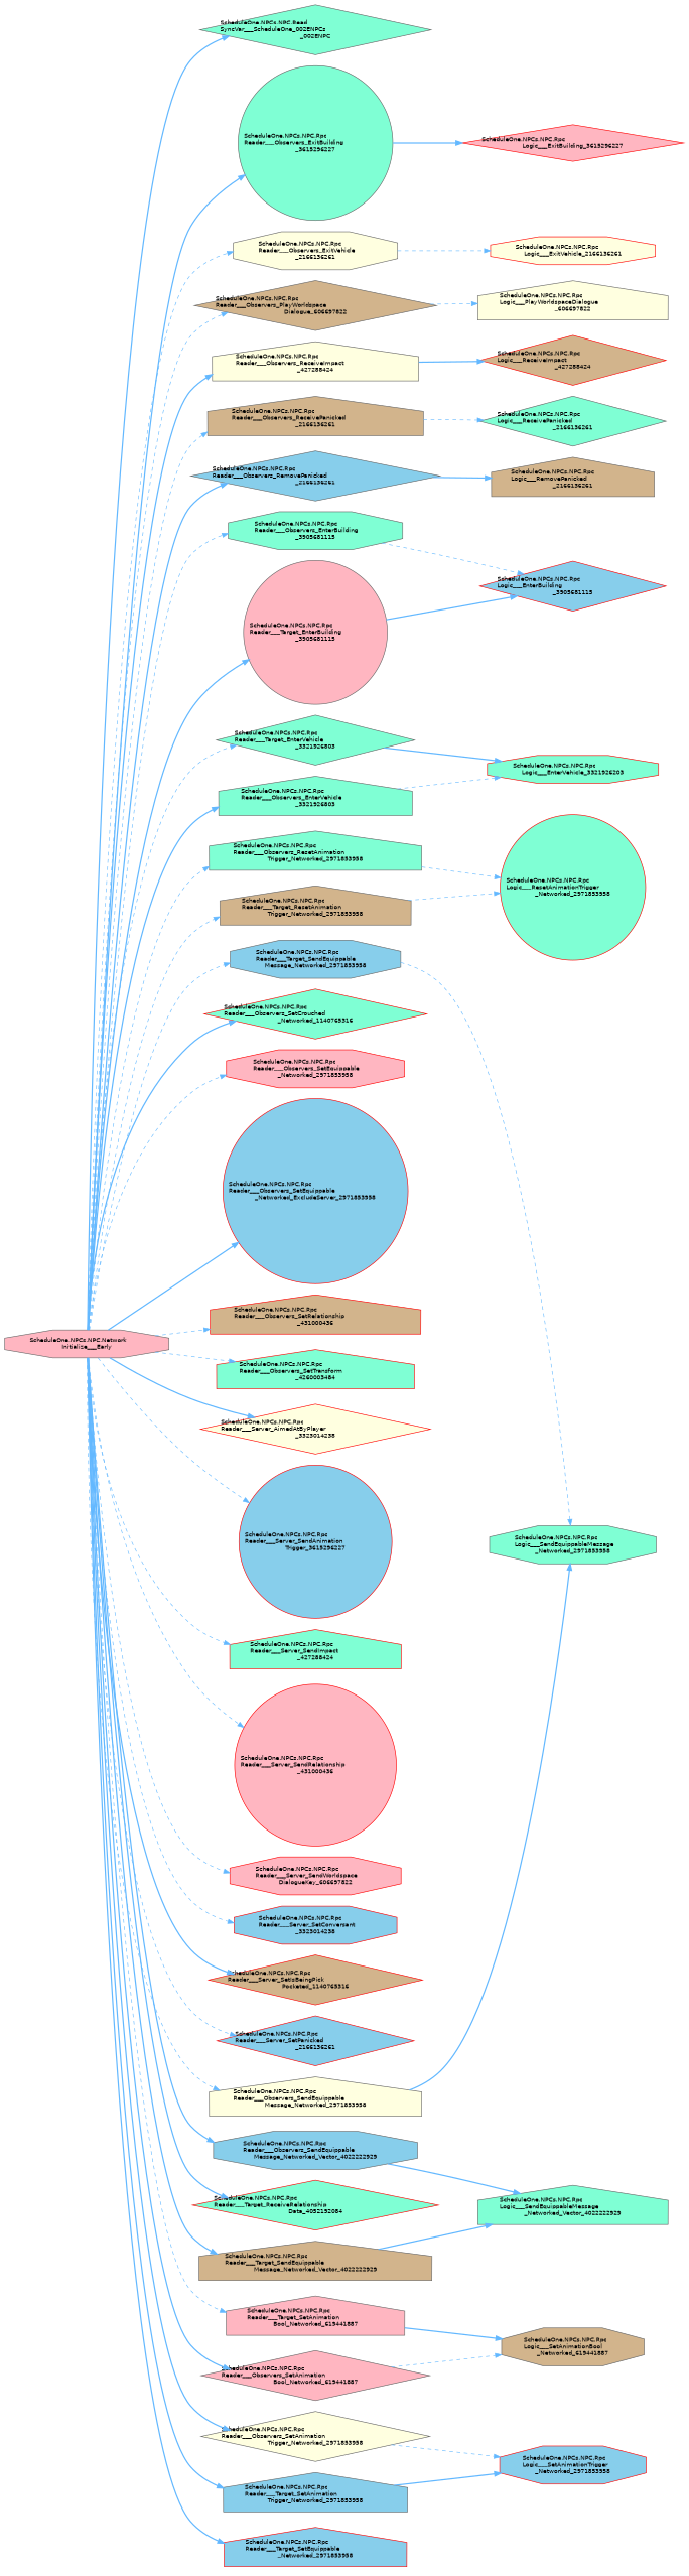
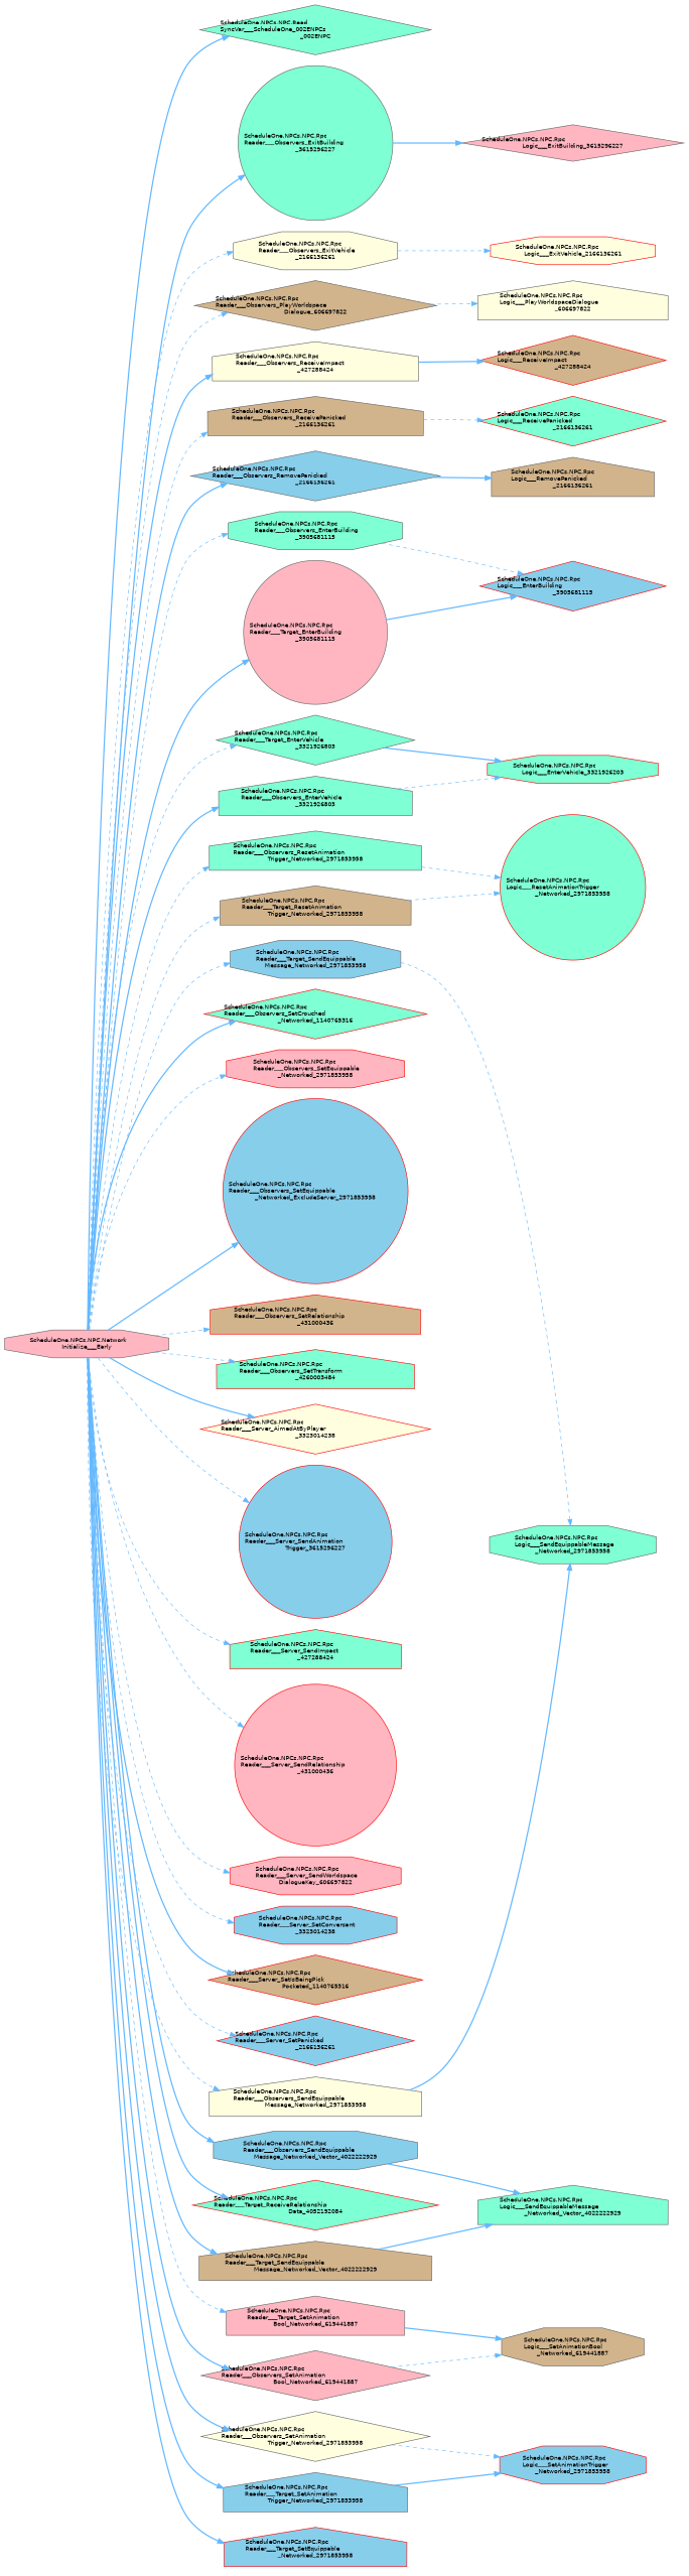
  digraph {
    rankdir=LR
    node [color=grey40 fillcolor=aquamarine fontname=Helvetica fontsize=10 shape=house style=filled]
    edge [color=steelblue1 fontname=Helvetica fontsize=10 labelfontname=Helvetica labelfontsize=10 style=dashed]
    n1 [color=gray40 fillcolor=lightpink fontcolor=black height=0.2 label="ScheduleOne.NPCs.NPC.Network\lInitialize___Early" shape=octagon width=0.4]
    n2 [height=0.2 label="ScheduleOne.NPCs.NPC.Read\lSyncVar___ScheduleOne_002ENPCs\l_002ENPC" shape=diamond width=0.4]
    n3 [height=0.2 label="ScheduleOne.NPCs.NPC.Rpc\lReader___Observers_EnterBuilding\l_3905681115" shape=octagon width=0.4]
    n4 [height=0.2 label="ScheduleOne.NPCs.NPC.Rpc\lReader___Observers_EnterVehicle\l_3321926803" width=0.4]
    n5 [height=0.2 label="ScheduleOne.NPCs.NPC.Rpc\lReader___Observers_ExitBuilding\l_3615296227" shape=circle width=0.4]
    n6 [fillcolor=lightyellow height=0.2 label="ScheduleOne.NPCs.NPC.Rpc\lReader___Observers_ExitVehicle\l_2166136261" shape=octagon width=0.4]
    n7 [fillcolor=tan height=0.2 label="ScheduleOne.NPCs.NPC.Rpc\lReader___Observers_PlayWorldspace\lDialogue_606697822" shape=diamond width=0.4]
    n8 [fillcolor=lightyellow height=0.2 label="ScheduleOne.NPCs.NPC.Rpc\lReader___Observers_ReceiveImpact\l_427288424" width=0.4]
    n9 [fillcolor=tan height=0.2 label="ScheduleOne.NPCs.NPC.Rpc\lReader___Observers_ReceivePanicked\l_2166136261" width=0.4]
    n10 [fillcolor=skyblue height=0.2 label="ScheduleOne.NPCs.NPC.Rpc\lReader___Observers_RemovePanicked\l_2166136261" shape=diamond width=0.4]
    n11 [height=0.2 label="ScheduleOne.NPCs.NPC.Rpc\lReader___Observers_ResetAnimation\lTrigger_Networked_2971853958" width=0.4]
    n12 [fillcolor=lightyellow height=0.2 label="ScheduleOne.NPCs.NPC.Rpc\lReader___Observers_SendEquippable\lMessage_Networked_2971853958" width=0.4]
    n13 [fillcolor=skyblue height=0.2 label="ScheduleOne.NPCs.NPC.Rpc\lReader___Observers_SendEquippable\lMessage_Networked_Vector_4022222929" shape=octagon width=0.4]
    n14 [fillcolor=lightpink height=0.2 label="ScheduleOne.NPCs.NPC.Rpc\lReader___Observers_SetAnimation\lBool_Networked_619441887" shape=diamond width=0.4]
    n15 [fillcolor=lightyellow height=0.2 label="ScheduleOne.NPCs.NPC.Rpc\lReader___Observers_SetAnimation\lTrigger_Networked_2971853958" shape=diamond width=0.4]
    n16 [color=red height=0.2 label="ScheduleOne.NPCs.NPC.Rpc\lReader___Observers_SetCrouched\l_Networked_1140765316" shape=diamond width=0.4]
    n17 [color=red fillcolor=lightpink height=0.2 label="ScheduleOne.NPCs.NPC.Rpc\lReader___Observers_SetEquippable\l_Networked_2971853958" shape=octagon width=0.4]
    n18 [color=red fillcolor=skyblue height=0.2 label="ScheduleOne.NPCs.NPC.Rpc\lReader___Observers_SetEquippable\l_Networked_ExcludeServer_2971853958" shape=circle width=0.4]
    n19 [color=red fillcolor=tan height=0.2 label="ScheduleOne.NPCs.NPC.Rpc\lReader___Observers_SetRelationship\l_431000436" width=0.4]
    n20 [color=red height=0.2 label="ScheduleOne.NPCs.NPC.Rpc\lReader___Observers_SetTransform\l_4260003484" width=0.4]
    n21 [color=red fillcolor=lightyellow height=0.2 label="ScheduleOne.NPCs.NPC.Rpc\lReader___Server_AimedAtByPlayer\l_3323014238" shape=diamond width=0.4]
    n22 [color=red fillcolor=skyblue height=0.2 label="ScheduleOne.NPCs.NPC.Rpc\lReader___Server_SendAnimation\lTrigger_3615296227" shape=circle width=0.4]
    n23 [color=red height=0.2 label="ScheduleOne.NPCs.NPC.Rpc\lReader___Server_SendImpact\l_427288424" width=0.4]
    n24 [color=red fillcolor=lightpink height=0.2 label="ScheduleOne.NPCs.NPC.Rpc\lReader___Server_SendRelationship\l_431000436" shape=circle width=0.4]
    n25 [color=red fillcolor=lightpink height=0.2 label="ScheduleOne.NPCs.NPC.Rpc\lReader___Server_SendWorldspace\lDialogueKey_606697822" shape=octagon width=0.4]
    n26 [color=red fillcolor=skyblue height=0.2 label="ScheduleOne.NPCs.NPC.Rpc\lReader___Server_SetConversant\l_3323014238" shape=octagon width=0.4]
    n27 [color=red fillcolor=tan height=0.2 label="ScheduleOne.NPCs.NPC.Rpc\lReader___Server_SetIsBeingPick\lPocketed_1140765316" shape=diamond width=0.4]
    n28 [color=red fillcolor=skyblue height=0.2 label="ScheduleOne.NPCs.NPC.Rpc\lReader___Server_SetPanicked\l_2166136261" shape=diamond width=0.4]
    n29 [fillcolor=lightpink height=0.2 label="ScheduleOne.NPCs.NPC.Rpc\lReader___Target_EnterBuilding\l_3905681115" shape=circle width=0.4]
    n30 [height=0.2 label="ScheduleOne.NPCs.NPC.Rpc\lReader___Target_EnterVehicle\l_3321926803" shape=diamond width=0.4]
    n31 [color=red height=0.2 label="ScheduleOne.NPCs.NPC.Rpc\lReader___Target_ReceiveRelationship\lData_4052192084" shape=diamond width=0.4]
    n32 [fillcolor=tan height=0.2 label="ScheduleOne.NPCs.NPC.Rpc\lReader___Target_ResetAnimation\lTrigger_Networked_2971853958" width=0.4]
    n33 [fillcolor=skyblue height=0.2 label="ScheduleOne.NPCs.NPC.Rpc\lReader___Target_SendEquippable\lMessage_Networked_2971853958" shape=octagon width=0.4]
    n34 [fillcolor=tan height=0.2 label="ScheduleOne.NPCs.NPC.Rpc\lReader___Target_SendEquippable\lMessage_Networked_Vector_4022222929" width=0.4]
    n35 [fillcolor=lightpink height=0.2 label="ScheduleOne.NPCs.NPC.Rpc\lReader___Target_SetAnimation\lBool_Networked_619441887" width=0.4]
    n36 [fillcolor=skyblue height=0.2 label="ScheduleOne.NPCs.NPC.Rpc\lReader___Target_SetAnimation\lTrigger_Networked_2971853958" width=0.4]
    n37 [color=red fillcolor=skyblue height=0.2 label="ScheduleOne.NPCs.NPC.Rpc\lReader___Target_SetEquippable\l_Networked_2971853958" width=0.4]
    n38 [color=red fillcolor=skyblue height=0.2 label="ScheduleOne.NPCs.NPC.Rpc\lLogic___EnterBuilding\l_3905681115" shape=diamond width=0.4]
    n39 [color=red height=0.2 label="ScheduleOne.NPCs.NPC.Rpc\lLogic___EnterVehicle_3321926203" shape=octagon width=0.4]
-   n40 [color=red fillcolor=lightpink height=0.2 label="ScheduleOne.NPCs.NPC.Rpc\lLogic___ExitBuilding_3615296227" shape=diamond width=0.4]
+   n40 [fillcolor=lightpink height=0.2 label="ScheduleOne.NPCs.NPC.Rpc\lLogic___ExitBuilding_3615296227" shape=diamond width=0.4]
    n41 [color=red fillcolor=lightyellow height=0.2 label="ScheduleOne.NPCs.NPC.Rpc\lLogic___ExitVehicle_2166136261" shape=octagon width=0.4]
    n42 [fillcolor=lightyellow height=0.2 label="ScheduleOne.NPCs.NPC.Rpc\lLogic___PlayWorldspaceDialogue\l_606697822" width=0.4]
    n43 [color=red fillcolor=tan height=0.2 label="ScheduleOne.NPCs.NPC.Rpc\lLogic___ReceiveImpact\l_427288424" shape=diamond width=0.4]
-   n44 [height=0.2 label="ScheduleOne.NPCs.NPC.Rpc\lLogic___ReceivePanicked\l_2166136261" shape=diamond width=0.4]
+   n44 [color=red height=0.2 label="ScheduleOne.NPCs.NPC.Rpc\lLogic___ReceivePanicked\l_2166136261" shape=diamond width=0.4]
    n45 [fillcolor=tan height=0.2 label="ScheduleOne.NPCs.NPC.Rpc\lLogic___RemovePanicked\l_2166136261" width=0.4]
    n46 [color=red height=0.2 label="ScheduleOne.NPCs.NPC.Rpc\lLogic___ResetAnimationTrigger\l_Networked_2971853958" shape=circle width=0.4]
    n47 [height=0.2 label="ScheduleOne.NPCs.NPC.Rpc\lLogic___SendEquippableMessage\l_Networked_2971853958" shape=octagon width=0.4]
    n48 [height=0.2 label="ScheduleOne.NPCs.NPC.Rpc\lLogic___SendEquippableMessage\l_Networked_Vector_4022222929" width=0.4]
    n49 [fillcolor=tan height=0.2 label="ScheduleOne.NPCs.NPC.Rpc\lLogic___SetAnimationBool\l_Networked_619441887" shape=octagon width=0.4]
    n50 [color=red fillcolor=skyblue height=0.2 label="ScheduleOne.NPCs.NPC.Rpc\lLogic___SetAnimationTrigger\l_Networked_2971853958" shape=octagon width=0.4]
    n1 -> n2 [style=bold]
    n1 -> n3
    n1 -> n4 [style=bold]
    n1 -> n5 [style=bold]
    n1 -> n6
    n1 -> n7
    n1 -> n8 [style=bold]
    n1 -> n9
    n1 -> n10 [style=bold]
    n1 -> n11
    n1 -> n12
    n1 -> n13 [style=bold]
    n1 -> n14 [style=bold]
    n1 -> n15 [style=bold]
    n1 -> n16 [style=bold]
    n1 -> n17
    n1 -> n18 [style=bold]
    n1 -> n19
    n1 -> n20
    n1 -> n21 [style=bold]
    n1 -> n22
    n1 -> n23
    n1 -> n24
    n1 -> n25
    n1 -> n26
    n1 -> n27 [style=bold]
    n1 -> n28
    n1 -> n29 [style=bold]
    n1 -> n30
    n1 -> n31 [style=bold]
    n1 -> n32
    n1 -> n33
    n1 -> n34 [style=bold]
    n1 -> n35
    n1 -> n36 [style=bold]
    n1 -> n37 [style=bold]
    n3 -> n38
    n4 -> n39
    n5 -> n40 [style=bold]
    n6 -> n41
    n7 -> n42
    n8 -> n43 [style=bold]
    n9 -> n44
    n10 -> n45 [style=bold]
    n11 -> n46
    n12 -> n47 [style=bold]
    n13 -> n48 [style=bold]
    n14 -> n49
    n15 -> n50
    n29 -> n38 [style=bold]
    n30 -> n39 [style=bold]
    n32 -> n46
    n33 -> n47
    n34 -> n48 [style=bold]
    n35 -> n49 [style=bold]
    n36 -> n50 [style=bold]
  }
